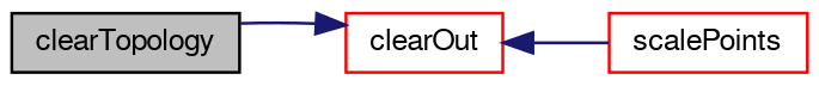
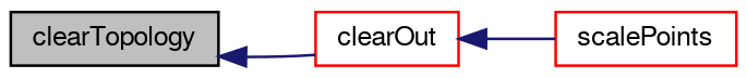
  digraph {
    rankdir=LR
    node [color=red fontname=FreeSans fontsize=10 shape=record]
    edge [color=midnightblue dir=back fontname=FreeSans fontsize=10 labelfontname=FreeSans labelfontsize=10 style=solid]
    n1 [color=black fillcolor=grey75 fontcolor=black height=0.2 label=clearTopology style=filled width=0.4]
    n2 [height=0.2 label=clearOut width=0.4]
    n3 [height=0.2 label=scalePoints width=0.4]
-   n2 -> n1
+   n1 -> n2
    n2 -> n3
  }
